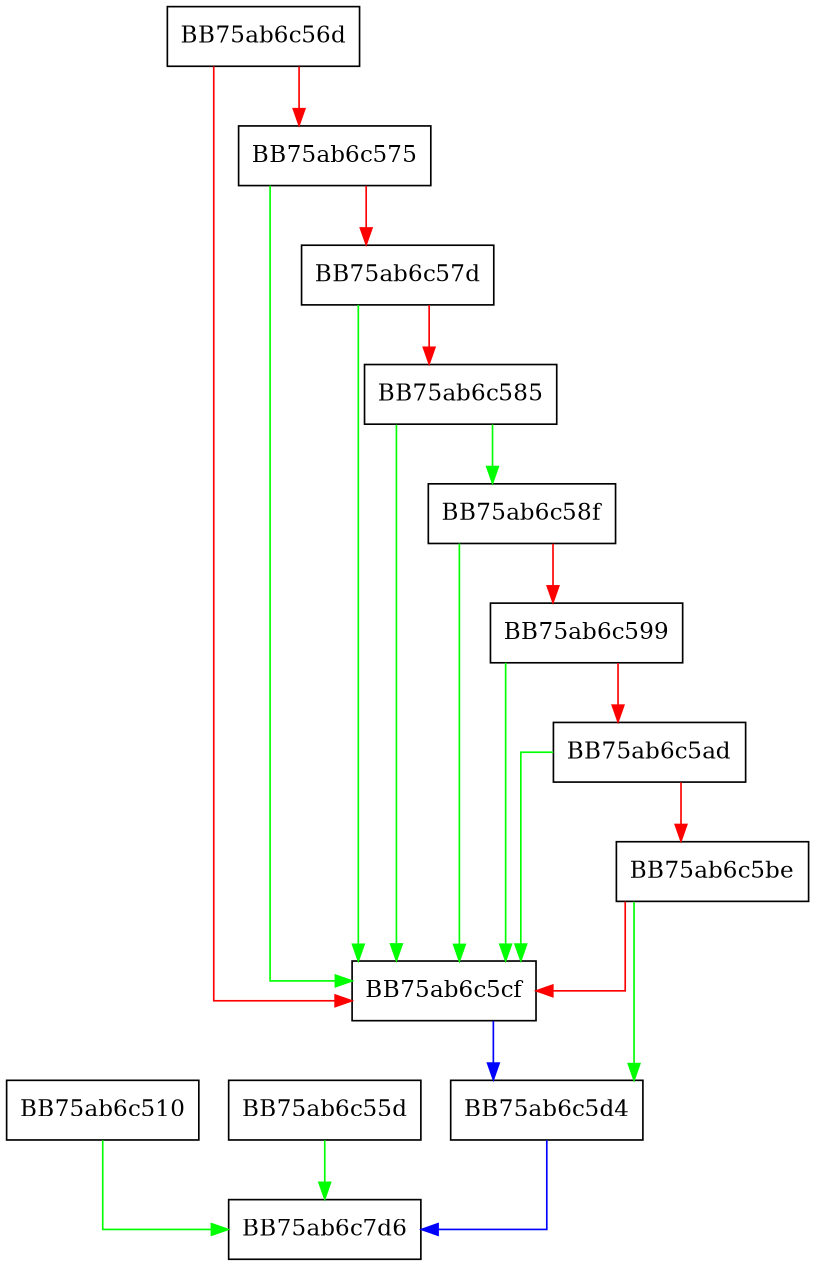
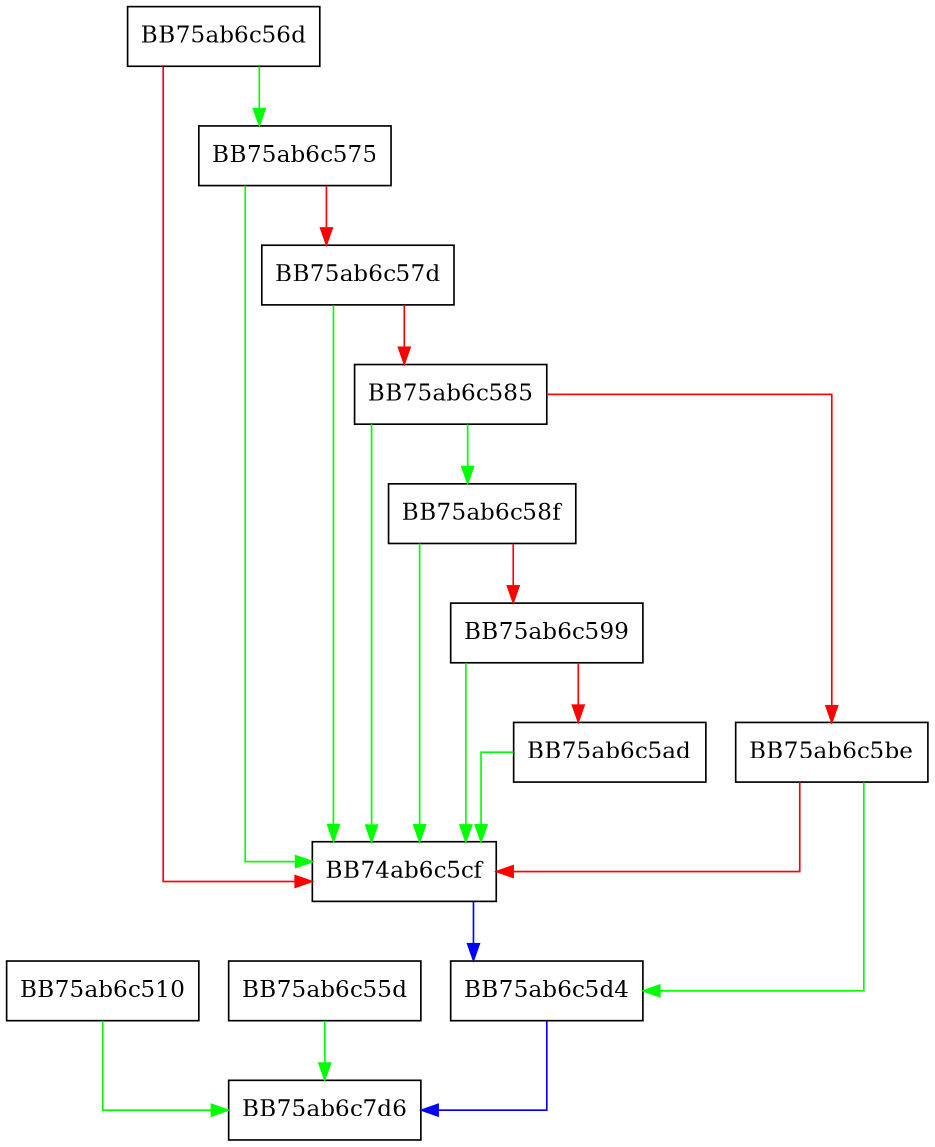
  digraph {
    splines=ortho
    node [shape=box]
    edge [color=green]
    n1 [label=BB75ab6c7d6]
    BB75ab6c510
    BB75ab6c55d
    BB75ab6c56d
-   BB75ab6c5cf
+   BB75ab6c5cf [label=BB74ab6c5cf]
    BB75ab6c575
    BB75ab6c5d4
    BB75ab6c57d
    BB75ab6c585
    BB75ab6c58f
    BB75ab6c599
    BB75ab6c5ad
    BB75ab6c5be
    BB75ab6c510 -> n1
    BB75ab6c55d -> n1
    BB75ab6c56d -> BB75ab6c5cf [color=red]
-   BB75ab6c56d -> BB75ab6c575 [color=red]
+   BB75ab6c56d -> BB75ab6c575
    BB75ab6c5cf -> BB75ab6c5d4 [color=blue]
    BB75ab6c575 -> BB75ab6c5cf
    BB75ab6c575 -> BB75ab6c57d [color=red]
    BB75ab6c5d4 -> n1 [color=blue]
    BB75ab6c57d -> BB75ab6c5cf
    BB75ab6c57d -> BB75ab6c585 [color=red]
    BB75ab6c585 -> BB75ab6c5cf
    BB75ab6c585 -> BB75ab6c58f
    BB75ab6c58f -> BB75ab6c5cf
    BB75ab6c58f -> BB75ab6c599 [color=red]
    BB75ab6c599 -> BB75ab6c5cf
    BB75ab6c599 -> BB75ab6c5ad [color=red]
    BB75ab6c5ad -> BB75ab6c5cf
-   BB75ab6c5ad -> BB75ab6c5be [color=red]
+   BB75ab6c585 -> BB75ab6c5be [color=red]
    BB75ab6c5be -> BB75ab6c5cf [color=red]
    BB75ab6c5be -> BB75ab6c5d4
  }
